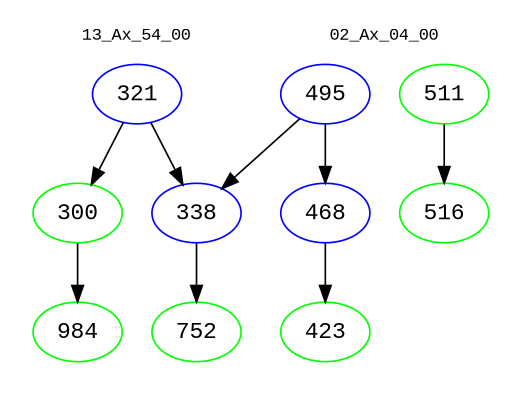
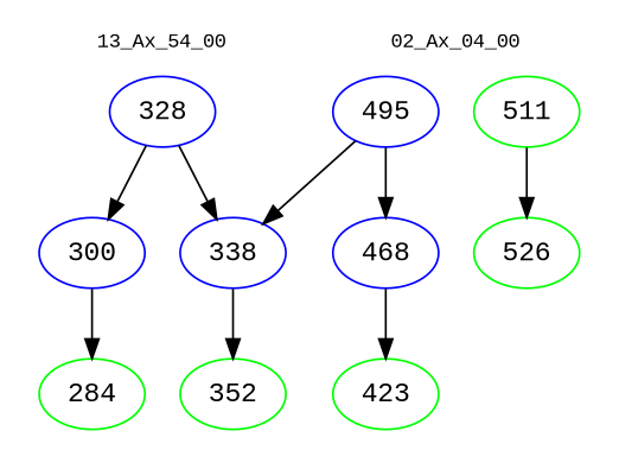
  digraph {
    fontname="Liberation Mono"
    node [color=blue fontname="Liberation Mono"]
    edge [color=black fontname="Liberation Mono"]
-   n1 [label=321]
-   n2 [color=green label=300]
+   n1 [label=328]
+   n2 [label=300]
    n3 [label=338]
-   n4 [color=green label=984]
-   n5 [color=green label=752]
+   n4 [color=green label=284]
+   n5 [color=green label=352]
    n6 [label=495]
    n7 [label=468]
    n8 [color=green label=511]
    n9 [color=green label=423]
-   n10 [color=green label=516]
+   n10 [color=green label=526]
    subgraph cluster_1 {
      color=white
      fontsize=10
      label="13_Ax_54_00"
      n1
      n2
      n3
      n4
      n5
    }
    subgraph cluster_2 {
      color=white
      fontsize=10
      label="02_Ax_04_00"
      n6
      n7
      n8
      n9
      n10
    }
    n1 -> n2
    n1 -> n3
    n2 -> n4
    n3 -> n5
    n6 -> n3
    n6 -> n7
    n7 -> n9
    n8 -> n10
  }
